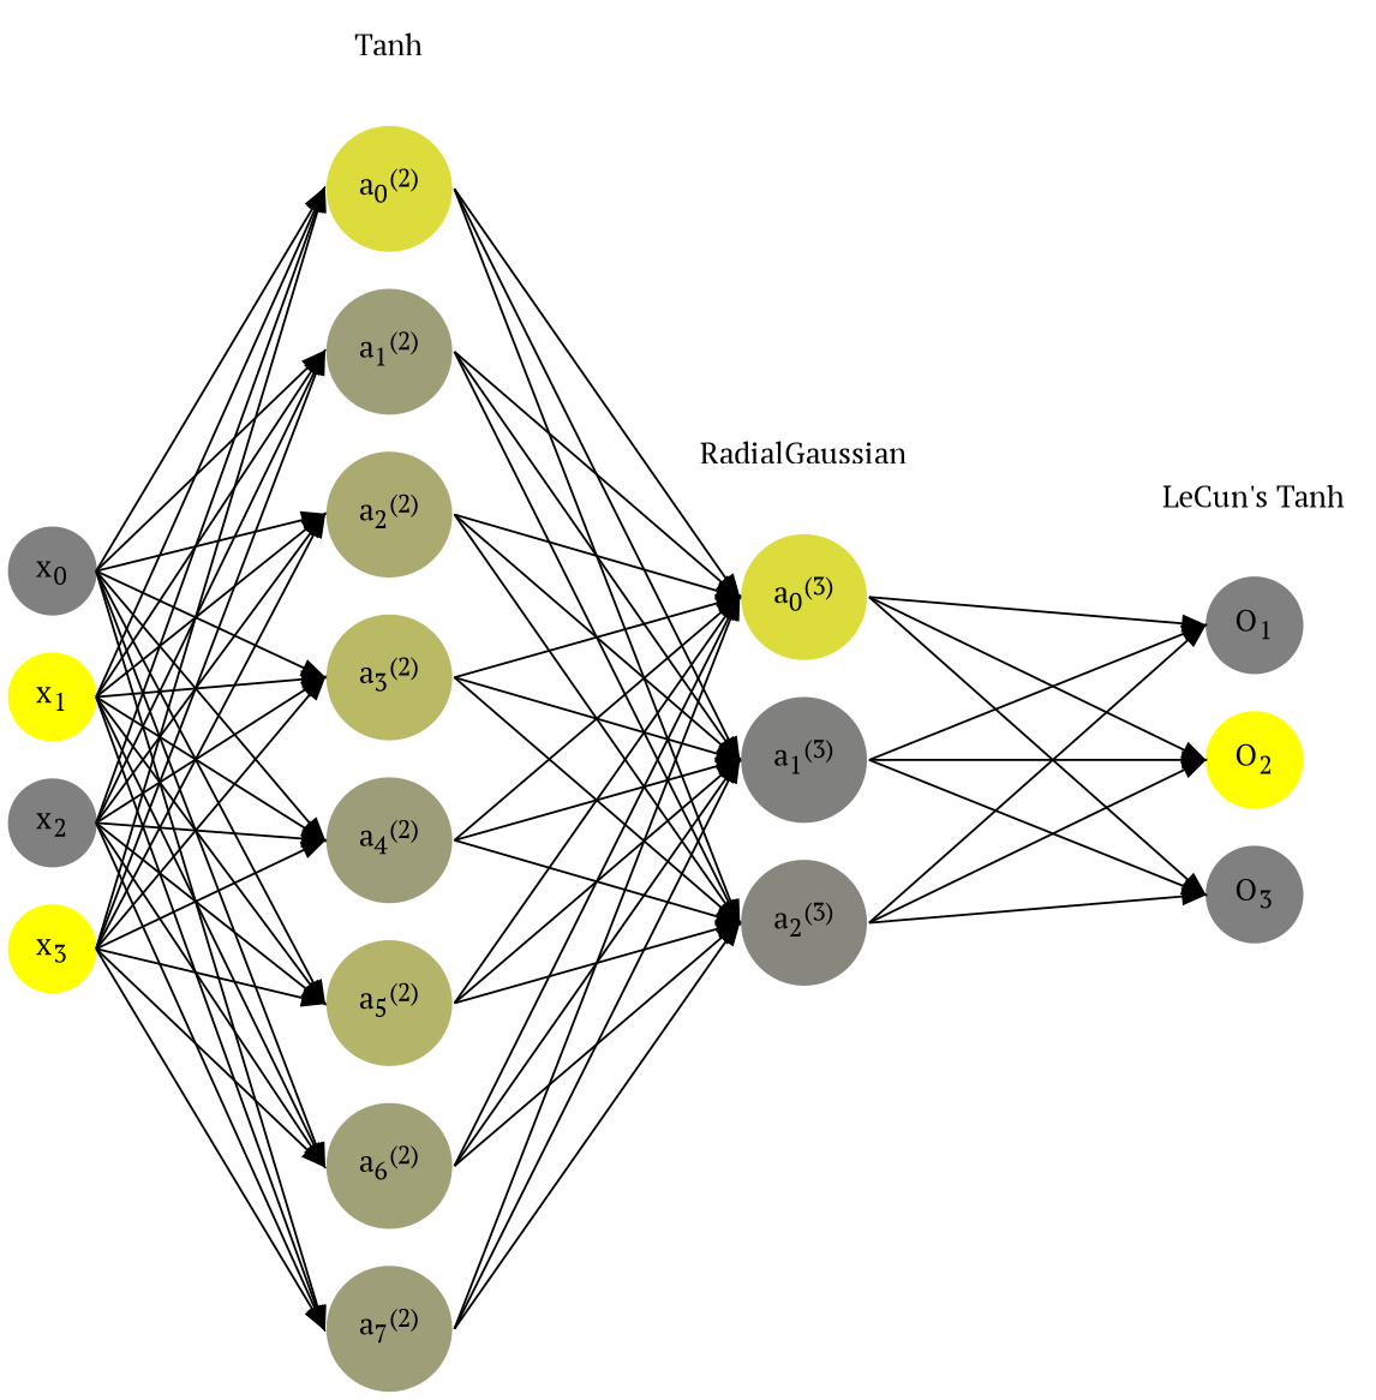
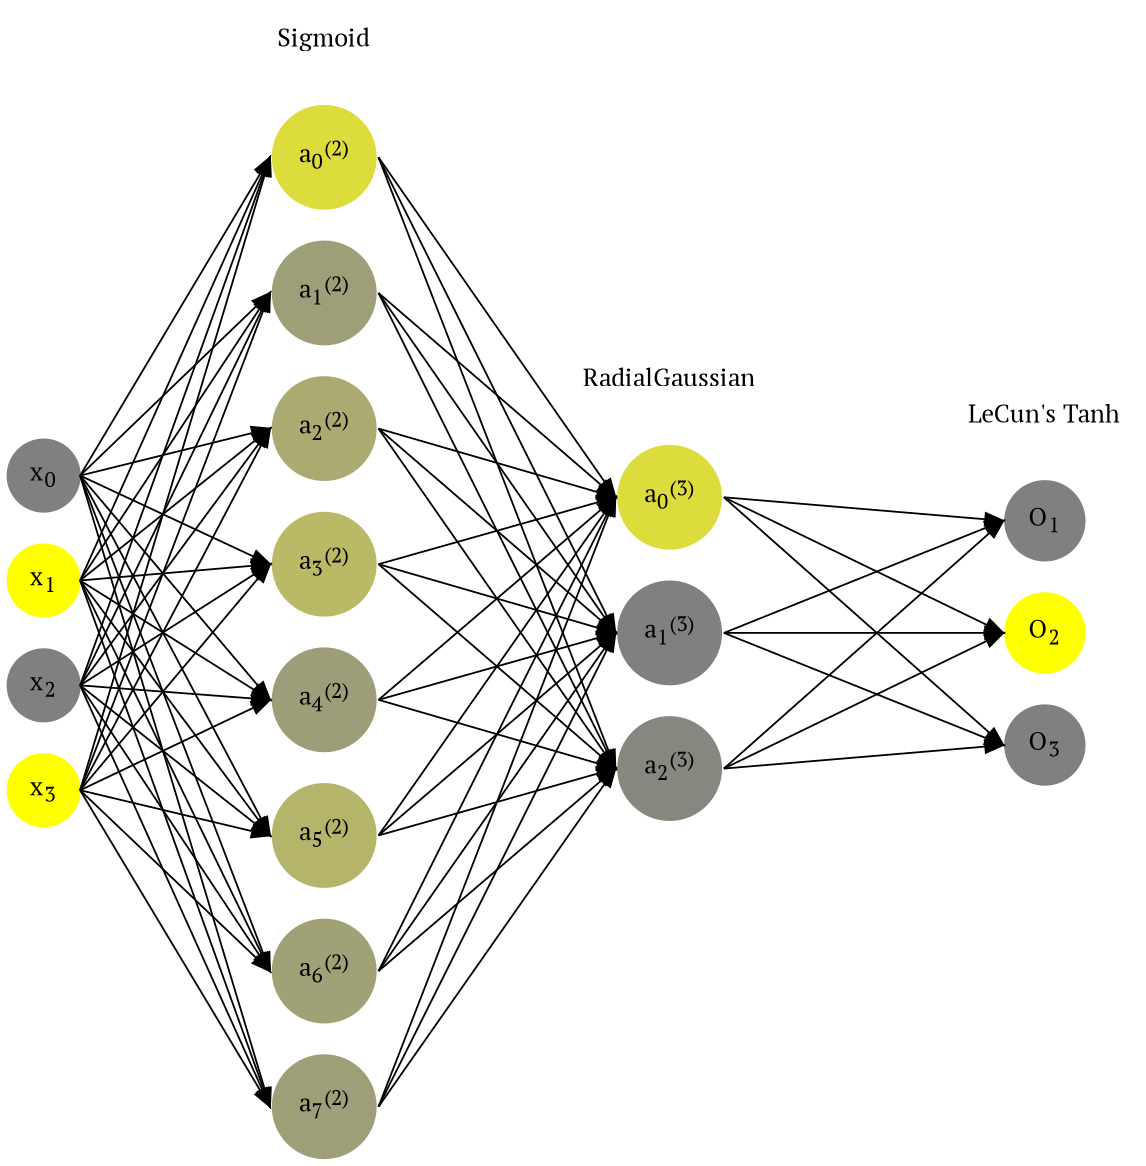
  digraph {
    rankdir=LR
    ranksep=1.4
    splines=false
    fontname="PT Serif"
    node [color="0.1667, 0.0, 0.5" fillcolor="0.1667, 0.0, 0.5" shape=circle style=filled fontname="PT Serif"]
    edge [headport=w style=solid tailport=e fontname="PT Serif"]
    n1 [label=<x<sub>0</sub>>]
    n2 [color="0.1667, 1.0, 1.0" fillcolor="0.1667, 1.0, 1.0" label=<x<sub>1</sub>>]
    n3 [label=<x<sub>2</sub>>]
    n4 [color="0.1667, 1.0, 1.0" fillcolor="0.1667, 1.0, 1.0" label=<x<sub>3</sub>>]
    n5 [color="0.1667, 0.726112, 0.863056" fillcolor="0.1667, 0.726112, 0.863056" label=<a<sub>0</sub><sup>(2)</sup>>]
    n6 [color="0.1667, 0.237121, 0.618561" fillcolor="0.1667, 0.237121, 0.618561" label=<a<sub>1</sub><sup>(2)</sup>>]
    n7 [color="0.1667, 0.333946, 0.666973" fillcolor="0.1667, 0.333946, 0.666973" label=<a<sub>2</sub><sup>(2)</sup>>]
    n8 [color="0.1667, 0.449514, 0.724757" fillcolor="0.1667, 0.449514, 0.724757" label=<a<sub>3</sub><sup>(2)</sup>>]
    n9 [color="0.1667, 0.233169, 0.616585" fillcolor="0.1667, 0.233169, 0.616585" label=<a<sub>4</sub><sup>(2)</sup>>]
    n10 [color="0.1667, 0.413851, 0.706925" fillcolor="0.1667, 0.413851, 0.706925" label=<a<sub>5</sub><sup>(2)</sup>>]
    n11 [color="0.1667, 0.258495, 0.629248" fillcolor="0.1667, 0.258495, 0.629248" label=<a<sub>6</sub><sup>(2)</sup>>]
    n12 [color="0.1667, 0.238382, 0.619191" fillcolor="0.1667, 0.238382, 0.619191" label=<a<sub>7</sub><sup>(2)</sup>>]
    n13 [color="0.1667, 0.726295, 0.863147" fillcolor="0.1667, 0.726295, 0.863147" label=<a<sub>0</sub><sup>(3)</sup>>]
    n14 [color="0.1667, 0.000250, 0.500125" fillcolor="0.1667, 0.000250, 0.500125" label=<a<sub>1</sub><sup>(3)</sup>>]
    n15 [color="0.1667, 0.057891, 0.528946" fillcolor="0.1667, 0.057891, 0.528946" label=<a<sub>2</sub><sup>(3)</sup>>]
    n16 [label=<O<sub>1</sub>>]
    n17 [color="0.1667, 1.0, 1.0" fillcolor="0.1667, 1.0, 1.0" label=<O<sub>2</sub>>]
    n18 [label=<O<sub>3</sub>>]
-   n19 [label=Tanh shape=plaintext color="" fillcolor="" style=""]
+   n19 [label=Sigmoid shape=plaintext color="" fillcolor="" style=""]
    n20 [label=RadialGaussian shape=plaintext color="" fillcolor="" style=""]
    n21 [label="LeCun's Tanh" shape=plaintext color="" fillcolor="" style=""]
    subgraph sub_1 {
      n1
    }
    subgraph sub_2 {
      n2
    }
    subgraph sub_3 {
      n3
    }
    subgraph sub_4 {
      n4
    }
    subgraph sub_5 {
      n5
    }
    subgraph sub_6 {
      n6
    }
    subgraph sub_7 {
      n7
    }
    subgraph sub_8 {
      n8
    }
    subgraph sub_9 {
      n9
    }
    subgraph sub_10 {
      n10
    }
    subgraph sub_11 {
      n11
    }
    subgraph sub_12 {
      n12
    }
    subgraph sub_13 {
      n13
    }
    subgraph sub_14 {
      n14
    }
    subgraph sub_15 {
      n15
    }
    subgraph sub_16 {
      n16
    }
    subgraph sub_17 {
      n17
    }
    subgraph sub_18 {
      n18
    }
    subgraph sub_19 {
      rank=same
      n1
      n2
      n3
      n4
    }
    subgraph sub_20 {
      rank=same
      n5
      n6
      n7
      n8
      n9
      n10
      n11
      n12
    }
    subgraph sub_21 {
      rank=same
      n13
      n14
      n15
    }
    subgraph sub_22 {
      rank=same
      n16
      n17
      n18
    }
    subgraph sub_23 {
      rank=same
      n5
      n19
    }
    subgraph sub_24 {
      rank=same
      n13
      n20
    }
    subgraph sub_25 {
      rank=same
      n16
      n21
    }
    n1 -> n2 [style=invis]
    n1 -> n5
    n1 -> n6
    n1 -> n7
    n1 -> n8
    n1 -> n9
    n1 -> n10
    n1 -> n11
    n1 -> n12
    n2 -> n3 [style=invis]
    n2 -> n5
    n2 -> n6
    n2 -> n7
    n2 -> n8
    n2 -> n9
    n2 -> n10
    n2 -> n11
    n2 -> n12
    n3 -> n4 [style=invis]
    n3 -> n5
    n3 -> n6
    n3 -> n7
    n3 -> n8
    n3 -> n9
    n3 -> n10
    n3 -> n11
    n3 -> n12
    n4 -> n5
    n4 -> n6
    n4 -> n7
    n4 -> n8
    n4 -> n9
    n4 -> n10
    n4 -> n11
    n4 -> n12
    n5 -> n6 [style=invis]
    n5 -> n13
    n5 -> n14
    n5 -> n15
    n6 -> n7 [style=invis]
    n6 -> n13
    n6 -> n14
    n6 -> n15
    n7 -> n8 [style=invis]
    n7 -> n13
    n7 -> n14
    n7 -> n15
    n8 -> n9 [style=invis]
    n8 -> n13
    n8 -> n14
    n8 -> n15
    n9 -> n10 [style=invis]
    n9 -> n13
    n9 -> n14
    n9 -> n15
    n10 -> n11 [style=invis]
    n10 -> n13
    n10 -> n14
    n10 -> n15
    n11 -> n12 [style=invis]
    n11 -> n13
    n11 -> n14
    n11 -> n15
    n12 -> n13
    n12 -> n14
    n12 -> n15
    n13 -> n14 [style=invis]
    n13 -> n16
    n13 -> n17
    n13 -> n18
    n14 -> n15 [style=invis]
    n14 -> n16
    n14 -> n17
    n14 -> n18
    n15 -> n16
    n15 -> n17
    n15 -> n18
    n16 -> n17 [style=invis]
    n17 -> n18 [style=invis]
    n19 -> n5 [style=invis]
    n20 -> n13 [style=invis]
    n21 -> n16 [style=invis]
  }
